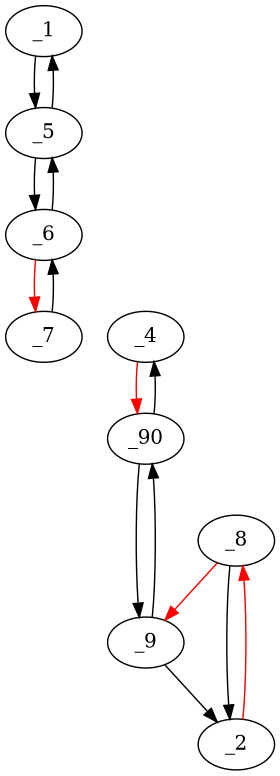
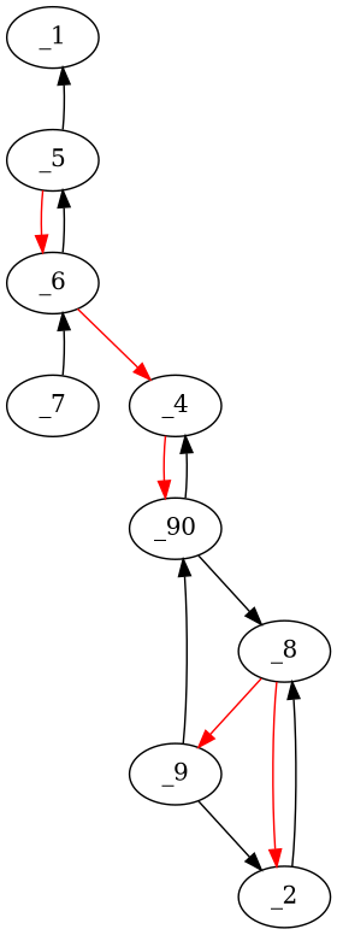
  digraph {
    edge [angle=1.212026 color=black orient=0.936329]
    _1 [x=131.000000 y=110.000000]
    _5 [x=114.000000 y=112.000000]
    _6 [x=112.000000 y=128.000000]
    _7 [x=109.000000 y=138.000000]
    _2 [x=145.000000 y=141.000000]
    _8 [x=159.000000 y=134.000000]
    _9 [x=165.000000 y=150.000000]
    n8 [label=_90 x=173.000000 y=165.000000]
    _4 [x=179.000000 y=181.000000]
-   _1 -> _5 [angle=3.024484 orient=0.116841]
    _5 -> _1 [angle=-0.117109 orient=-0.116841]
-   _5 -> _6 [angle=1.695151 orient=0.992278]
+   _5 -> _6 [angle=1.695151 color=red orient=0.992278]
    _6 -> _5 [angle=-1.446441 orient=-0.992278]
-   _6 -> _7 [angle=1.862253 color=red orient=0.957826]
+   _6 -> _4 [angle=1.862253 color=red orient=0.957826]
    _7 -> _6 [angle=-1.279340 orient=-0.957826]
-   _2 -> _8 [angle=-0.463648 color=red orient=-0.447214]
-   _8 -> _2 [angle=2.677945 orient=0.447214]
+   _2 -> _8 [angle=-0.463648 orient=-0.447214]
+   _8 -> _2 [angle=2.677945 color=red orient=0.447214]
    _8 -> _9 [color=red]
    _9 -> _2 [angle=-1.929567 orient=-0.936329]
    _9 -> n8 [angle=1.080839 orient=0.882353]
-   n8 -> _9 [angle=-2.060754 orient=-0.882353]
+   n8 -> _8 [angle=-2.060754 orient=-0.882353]
    n8 -> _4
    _4 -> n8 [angle=-1.929567 color=red orient=-0.936329]
  }
